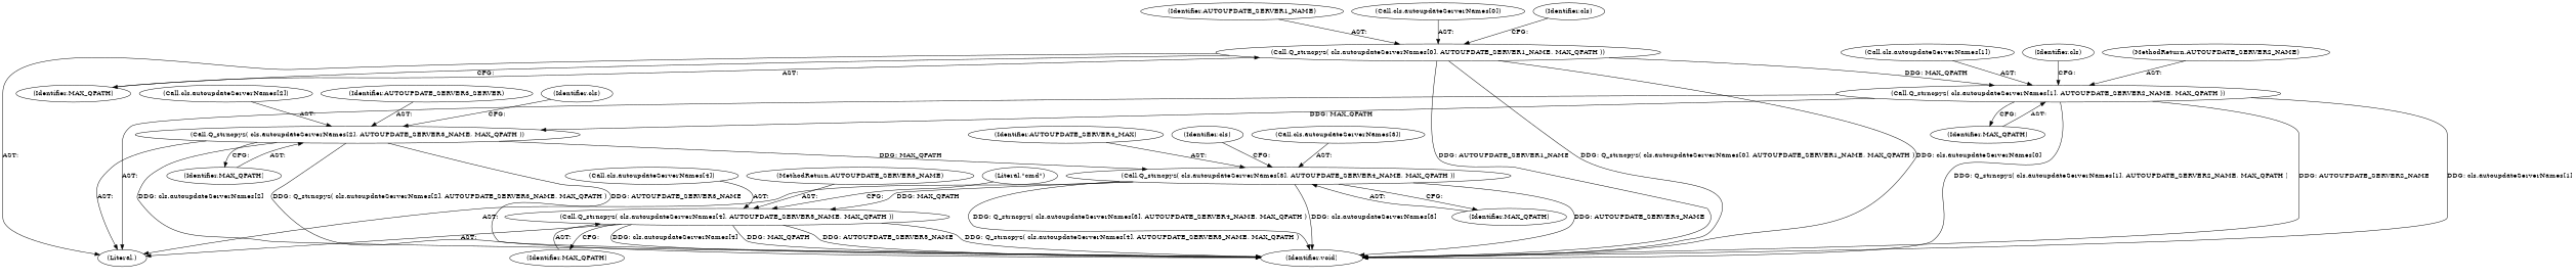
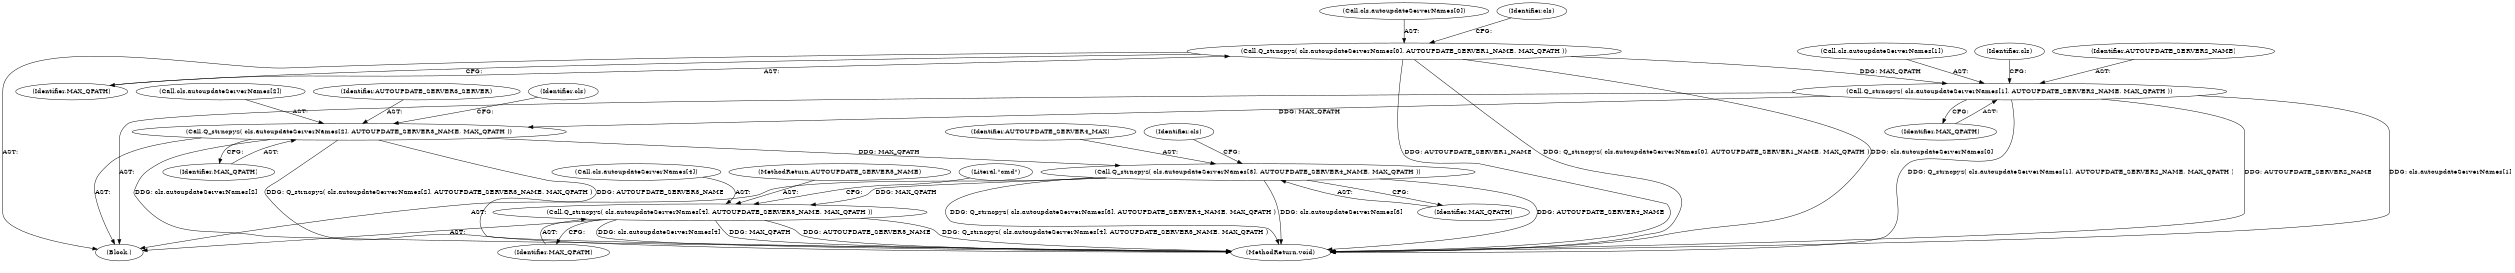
  digraph {
    n1 [label="(Call,Q_strncpyz( cls.autoupdateServerNames[3], AUTOUPDATE_SERVER4_NAME, MAX_QPATH ))"]
    n2 [label="(Call,Q_strncpyz( cls.autoupdateServerNames[4], AUTOUPDATE_SERVER5_NAME, MAX_QPATH ))"]
-   n3 [label="(Identifier,void)"]
-   n4 [label="(Literal,)"]
+   n3 [label="(MethodReturn,void)"]
+   n4 [label="(Block,)"]
    n5 [label="(Identifier,MAX_QPATH)"]
    n6 [label="(Identifier,MAX_QPATH)"]
    n7 [label="(Call,Q_strncpyz( cls.autoupdateServerNames[2], AUTOUPDATE_SERVER3_NAME, MAX_QPATH ))"]
    n8 [label="(Identifier,MAX_QPATH)"]
    n9 [label="(Call,Q_strncpyz( cls.autoupdateServerNames[1], AUTOUPDATE_SERVER2_NAME, MAX_QPATH ))"]
    n10 [label="(Identifier,MAX_QPATH)"]
    n11 [label="(Call,Q_strncpyz( cls.autoupdateServerNames[0], AUTOUPDATE_SERVER1_NAME, MAX_QPATH ))"]
    n12 [label="(Identifier,MAX_QPATH)"]
    n13 [label="(Call,cls.autoupdateServerNames[4])"]
    n14 [label="(Identifier,AUTOUPDATE_SERVER4_MAX)"]
-   n15 [label="(Identifier,AUTOUPDATE_SERVER1_NAME)"]
    n16 [label="(Identifier,cls)"]
    n17 [label="(Call,cls.autoupdateServerNames[2])"]
    n18 [label="(Identifier,cls)"]
    n19 [label="(MethodReturn,AUTOUPDATE_SERVER5_NAME)"]
    n20 [label="(Call,cls.autoupdateServerNames[1])"]
-   n21 [label="(Call,cls.autoupdateServerNames[3])"]
    n22 [label="(Call,cls.autoupdateServerNames[0])"]
    n23 [label="(Identifier,cls)"]
    n24 [label="(Literal,\"cmd\")"]
-   n25 [label="(MethodReturn,AUTOUPDATE_SERVER2_NAME)"]
+   n25 [label="(Identifier,AUTOUPDATE_SERVER2_NAME)"]
    n26 [label="(Identifier,cls)"]
    n27 [label="(Identifier,AUTOUPDATE_SERVER3_SERVER)"]
    n1 -> n2 [label="DDG: MAX_QPATH"]
    n1 -> n3 [label="DDG: Q_strncpyz( cls.autoupdateServerNames[3], AUTOUPDATE_SERVER4_NAME, MAX_QPATH )"]
    n1 -> n3 [label="DDG: cls.autoupdateServerNames[3]"]
    n1 -> n3 [label="DDG: AUTOUPDATE_SERVER4_NAME"]
    n1 -> n4 [label="AST: "]
    n1 -> n5 [label="CFG: "]
    n2 -> n3 [label="DDG: AUTOUPDATE_SERVER5_NAME"]
    n2 -> n3 [label="DDG: Q_strncpyz( cls.autoupdateServerNames[4], AUTOUPDATE_SERVER5_NAME, MAX_QPATH )"]
    n2 -> n3 [label="DDG: cls.autoupdateServerNames[4]"]
    n2 -> n3 [label="DDG: MAX_QPATH"]
    n2 -> n4 [label="AST: "]
    n2 -> n6 [label="CFG: "]
    n5 -> n1 [label="AST: "]
    n6 -> n2 [label="AST: "]
    n7 -> n1 [label="DDG: MAX_QPATH"]
    n7 -> n3 [label="DDG: AUTOUPDATE_SERVER3_NAME"]
    n7 -> n3 [label="DDG: cls.autoupdateServerNames[2]"]
    n7 -> n3 [label="DDG: Q_strncpyz( cls.autoupdateServerNames[2], AUTOUPDATE_SERVER3_NAME, MAX_QPATH )"]
    n7 -> n4 [label="AST: "]
    n7 -> n8 [label="CFG: "]
    n8 -> n7 [label="AST: "]
    n9 -> n3 [label="DDG: Q_strncpyz( cls.autoupdateServerNames[1], AUTOUPDATE_SERVER2_NAME, MAX_QPATH )"]
    n9 -> n3 [label="DDG: AUTOUPDATE_SERVER2_NAME"]
    n9 -> n3 [label="DDG: cls.autoupdateServerNames[1]"]
    n9 -> n4 [label="AST: "]
    n9 -> n7 [label="DDG: MAX_QPATH"]
    n9 -> n10 [label="CFG: "]
    n10 -> n9 [label="AST: "]
    n11 -> n3 [label="DDG: AUTOUPDATE_SERVER1_NAME"]
    n11 -> n3 [label="DDG: Q_strncpyz( cls.autoupdateServerNames[0], AUTOUPDATE_SERVER1_NAME, MAX_QPATH )"]
    n11 -> n3 [label="DDG: cls.autoupdateServerNames[0]"]
    n11 -> n4 [label="AST: "]
    n11 -> n9 [label="DDG: MAX_QPATH"]
    n11 -> n12 [label="CFG: "]
    n12 -> n11 [label="AST: "]
    n13 -> n2 [label="AST: "]
    n14 -> n1 [label="AST: "]
-   n15 -> n11 [label="AST: "]
    n16 -> n7 [label="CFG: "]
    n17 -> n7 [label="AST: "]
    n18 -> n1 [label="CFG: "]
    n19 -> n2 [label="AST: "]
    n20 -> n9 [label="AST: "]
-   n21 -> n1 [label="AST: "]
    n22 -> n11 [label="AST: "]
    n23 -> n9 [label="CFG: "]
    n24 -> n2 [label="CFG: "]
    n25 -> n9 [label="AST: "]
    n26 -> n11 [label="CFG: "]
    n27 -> n7 [label="AST: "]
  }
